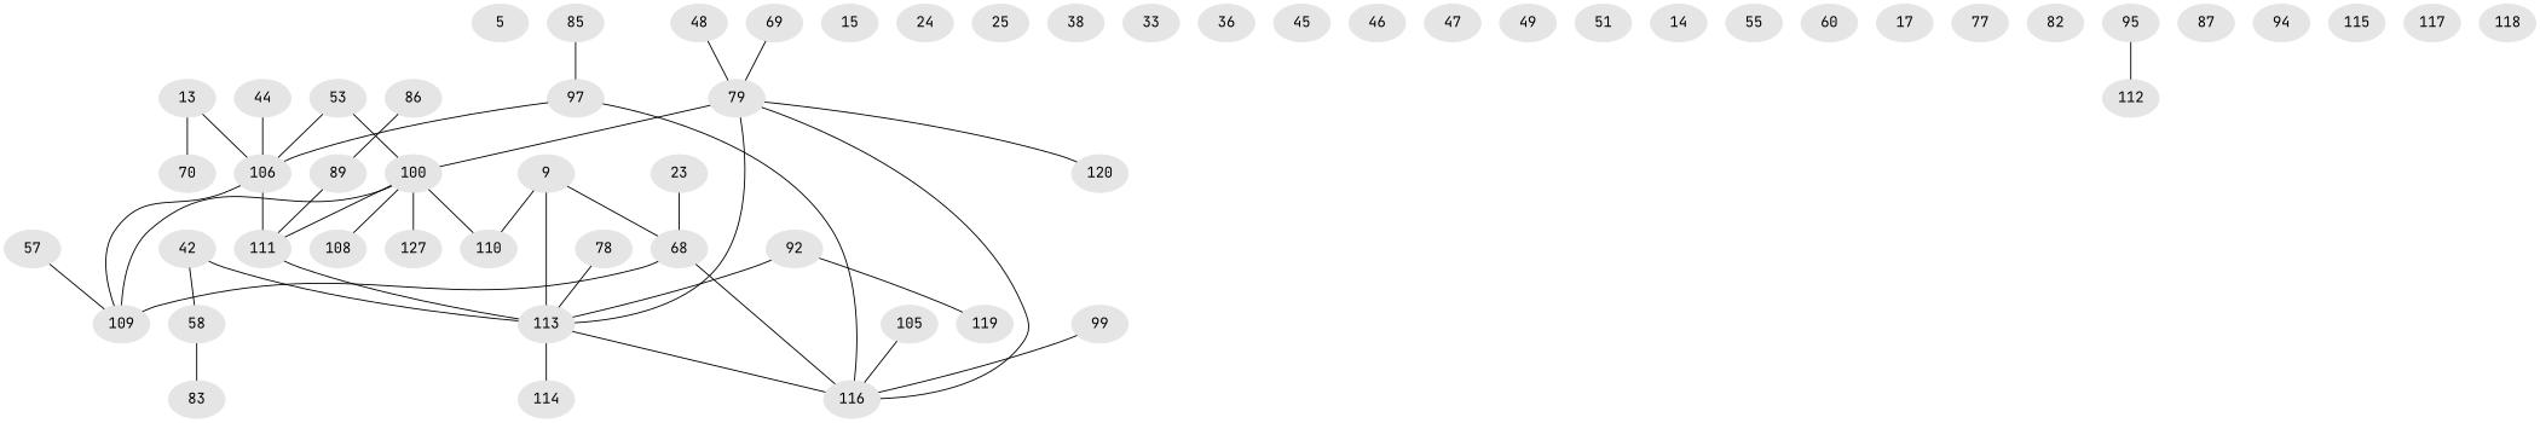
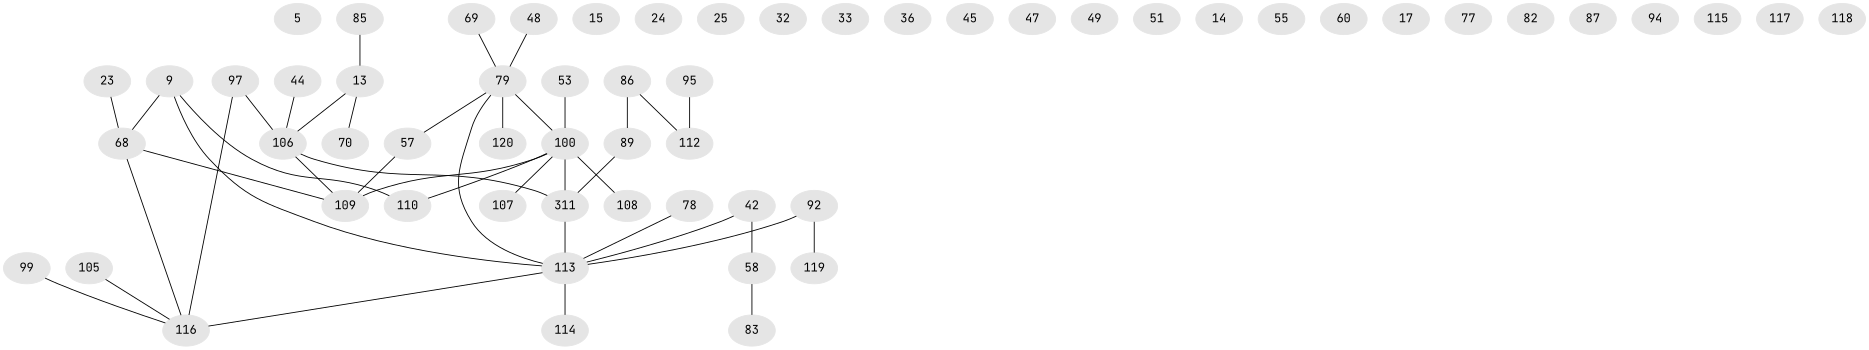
  graph {
    fontname="JetBrains Mono"
    node [color=gray90 fontname="JetBrains Mono" style=filled]
    edge [fontname="JetBrains Mono"]
    5
    68 [super="+21"]
    109 [super="+44+31+65+101"]
    116 [super="+43+103"]
    9
    110 [super="+104"]
    113 [super="+96"]
    114
    15 [super="+8"]
    23 [super="+4"]
    24
    25
-   32 [label=38]
+   32
    33
    36
    106 [super="+90+93"]
-   111 [super="+102+88"]
+   111 [super="+102+88" label=311]
    n18 [label=44]
    42
    58
    83
    45
-   46
    47
    48 [super="+2+7"]
    79 [super="+16+28+74"]
    100 [super="+66+73+98"]
    120
    49
    51
-   107 [label=127]
+   107
    108
    53
    n34 [label=14]
    55
    57
    60
    n38 [label=13]
    70
    n40 [label=17]
    69
    77
    78 [super="+38"]
    82
    97 [super="+62+20+84+81+64"]
    85
    86 [super="+17"]
    89 [super="+37"]
    112
    87
    92
    119
    94
    95
    99
    105
    115
    117
    118
    68 -- 109
    68 -- 116
    9 -- 68 [weight=2]
    9 -- 110
    9 -- 113 [weight=2]
    113 -- 116
    113 -- 114
    23 -- 68
    106 -- 109
    106 -- 111 [weight=2]
    111 -- 113 [weight=2]
    n18 -- 106
    42 -- 113
    42 -- 58
    58 -- 83
    48 -- 79
-   79 -- 116
+   79 -- 57
    79 -- 113
    79 -- 100 [weight=2]
    79 -- 120
    100 -- 109 [weight=2]
    100 -- 110
    100 -- 111 [weight=2]
    100 -- 107
    100 -- 108
-   53 -- 106
    53 -- 100
    57 -- 109
    n38 -- 106
    n38 -- 70
    69 -- 79
    78 -- 113
    97 -- 116 [weight=2]
    97 -- 106 [weight=2]
-   85 -- 97
+   85 -- n38
    86 -- 89
+   86 -- 112
    89 -- 111
    92 -- 113
    92 -- 119
    95 -- 112
    99 -- 116
    105 -- 116
  }
